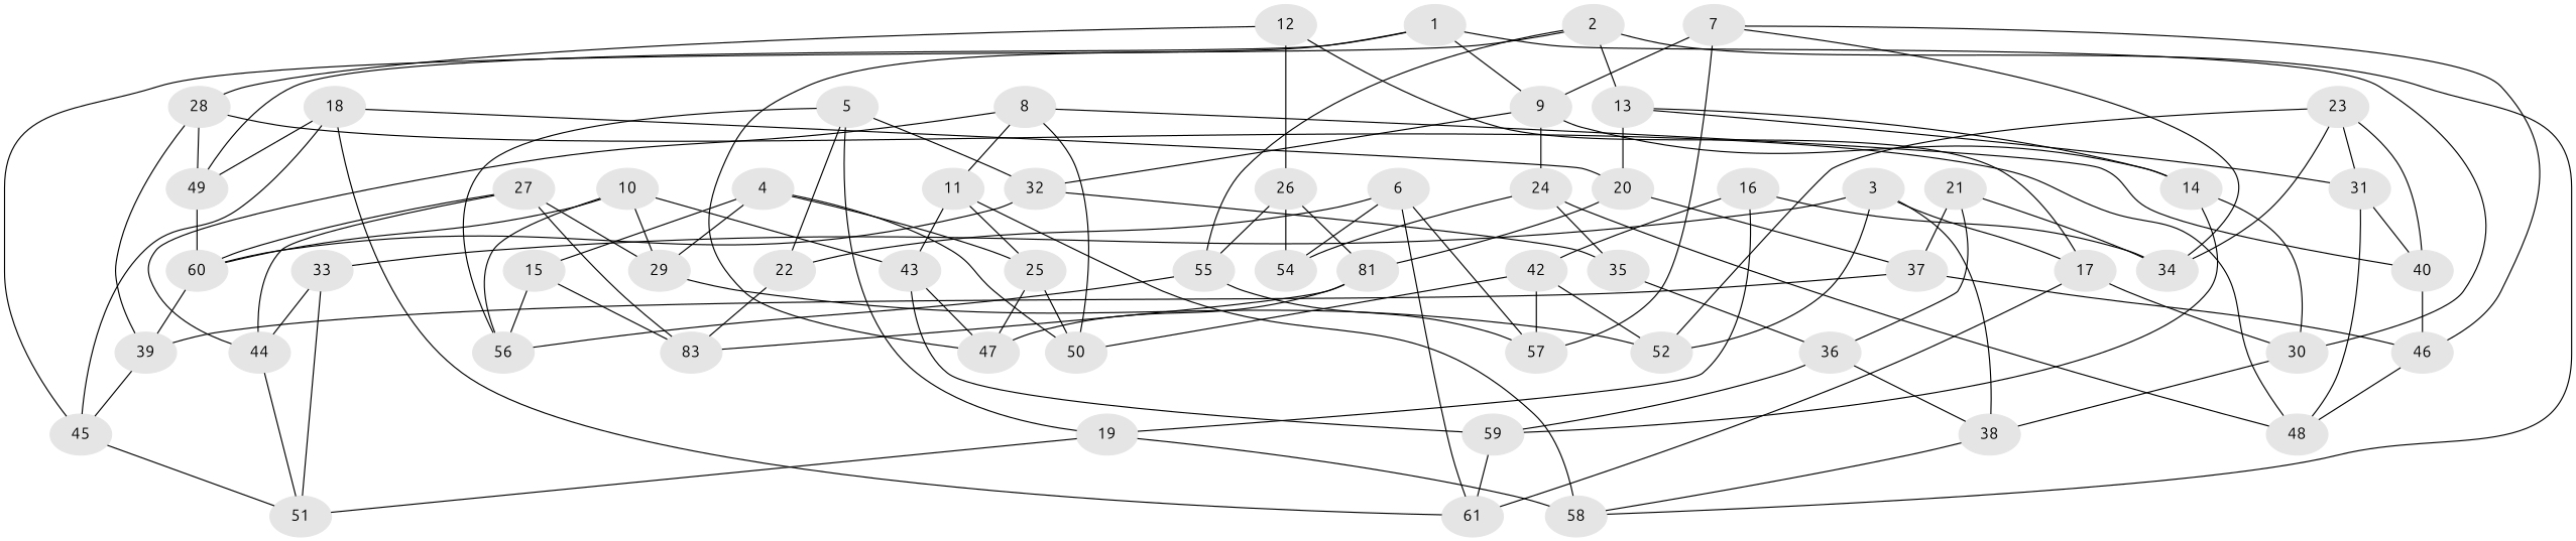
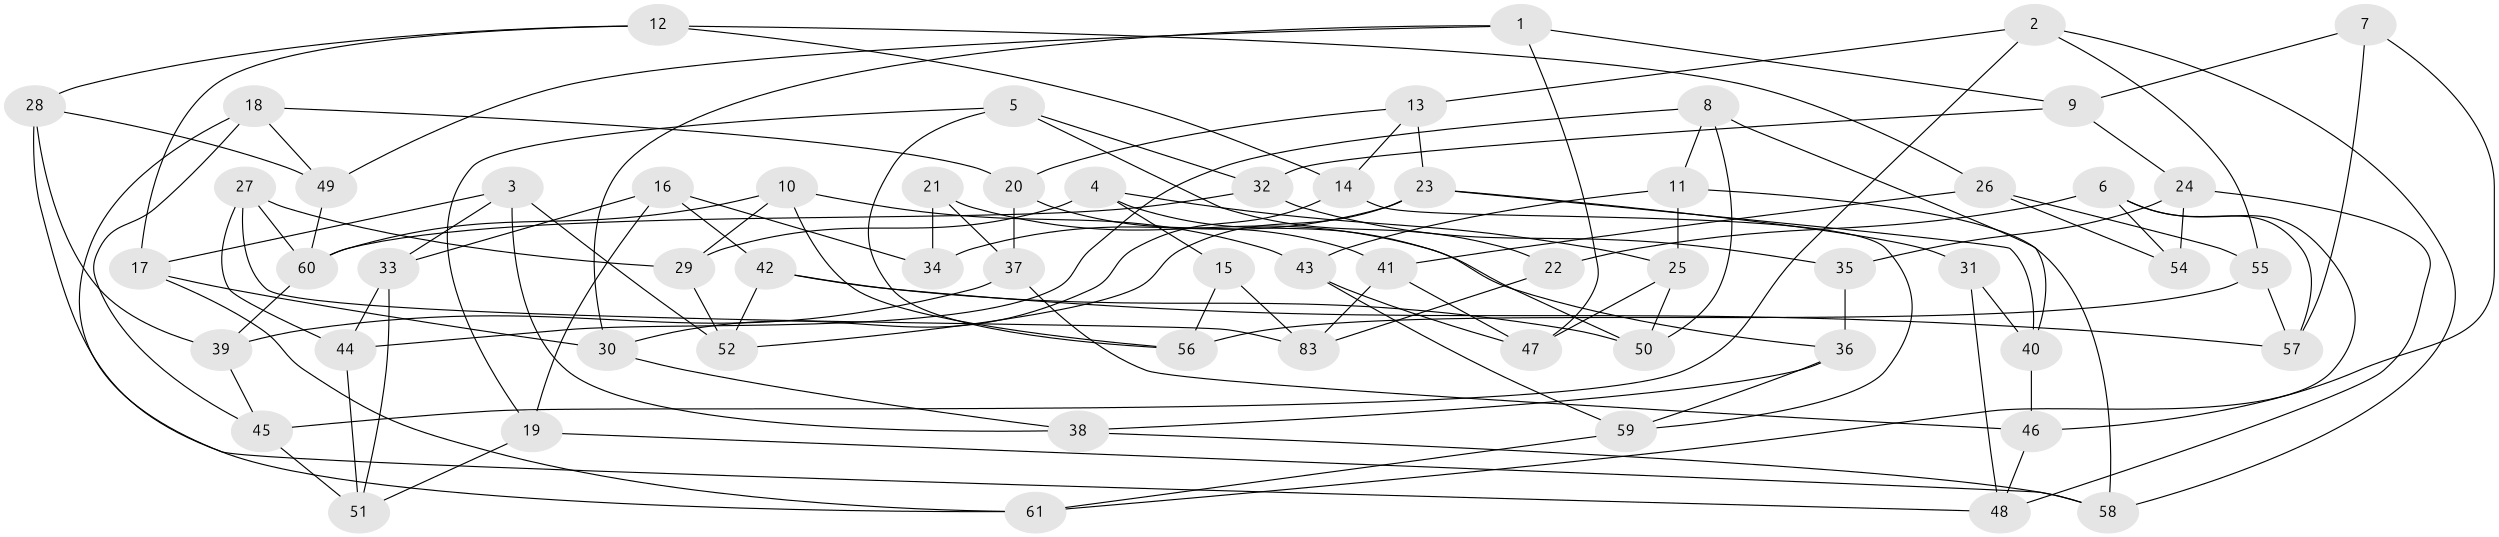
  graph {
    fontname=Ubuntu
    node [color=gray90 fontname=Ubuntu style=filled]
    edge [fontname=Ubuntu]
    1
    9
    30
    47
    49
    32
    24
    38
    60
    2
    13
    45
    55
    58
    14
    20
    31
    51
    56
    57
    3
    17
    33
    52
    61
    44
    4
    15
    25
    29
    50
    n32 [label=83]
    5
    19
    22
    35
    6
    54
    7
    34
    46
    48
    8
    11
    40
    43
    10
    59
    39
    12
    26
    28
-   41 [label=81]
+   41
    37
    16
    42
    18
    21
    36
    23
    27
    1 -- 9
    1 -- 30
    1 -- 47
    1 -- 49
    9 -- 32
    9 -- 24
    30 -- 38
    49 -- 60
    32 -- 60
    32 -- 35
    24 -- 35
    24 -- 54
    24 -- 48
    38 -- 58
    60 -- 39
    2 -- 13
    2 -- 45
    2 -- 55
    2 -- 58
    13 -- 14
    13 -- 20
-   13 -- 31
+   13 -- 23
    45 -- 51
    55 -- 56
    55 -- 57
    14 -- 30
    14 -- 59
    20 -- 41
    20 -- 37
    31 -- 48
    31 -- 40
    3 -- 38
    3 -- 17
    3 -- 33
    3 -- 52
    17 -- 30
    17 -- 61
    33 -- 51
    33 -- 44
    44 -- 51
    4 -- 15
    4 -- 25
    4 -- 29
    4 -- 50
    15 -- 56
    15 -- n32
    25 -- 47
    25 -- 50
    29 -- 52
    5 -- 32
    5 -- 56
    5 -- 19
    5 -- 22
    19 -- 58
    19 -- 51
    22 -- n32
    35 -- 36
    6 -- 57
    6 -- 61
    6 -- 22
    6 -- 54
    7 -- 9
    7 -- 57
-   7 -- 34
    7 -- 46
    46 -- 48
    8 -- 44
    8 -- 50
    8 -- 11
    8 -- 40
    11 -- 58
    11 -- 25
    11 -- 43
    40 -- 46
    43 -- 47
    43 -- 59
    10 -- 60
    10 -- 56
    10 -- 29
    10 -- 43
    59 -- 61
    39 -- 45
-   9 -- 14
+   12 -- 14
    12 -- 17
    12 -- 26
    12 -- 28
    26 -- 55
    26 -- 54
    26 -- 41
    28 -- 49
    28 -- 48
    28 -- 39
    41 -- 47
    41 -- n32
    37 -- 46
    37 -- 39
+   16 -- 33
    16 -- 19
    16 -- 34
    16 -- 42
    42 -- 57
    42 -- 52
    42 -- 50
    18 -- 49
    18 -- 45
    18 -- 20
    18 -- 61
    21 -- 34
    21 -- 37
    21 -- 36
    36 -- 38
    36 -- 59
    23 -- 31
    23 -- 52
    23 -- 34
    23 -- 40
    27 -- 60
    27 -- 44
    27 -- 29
    27 -- n32
  }
